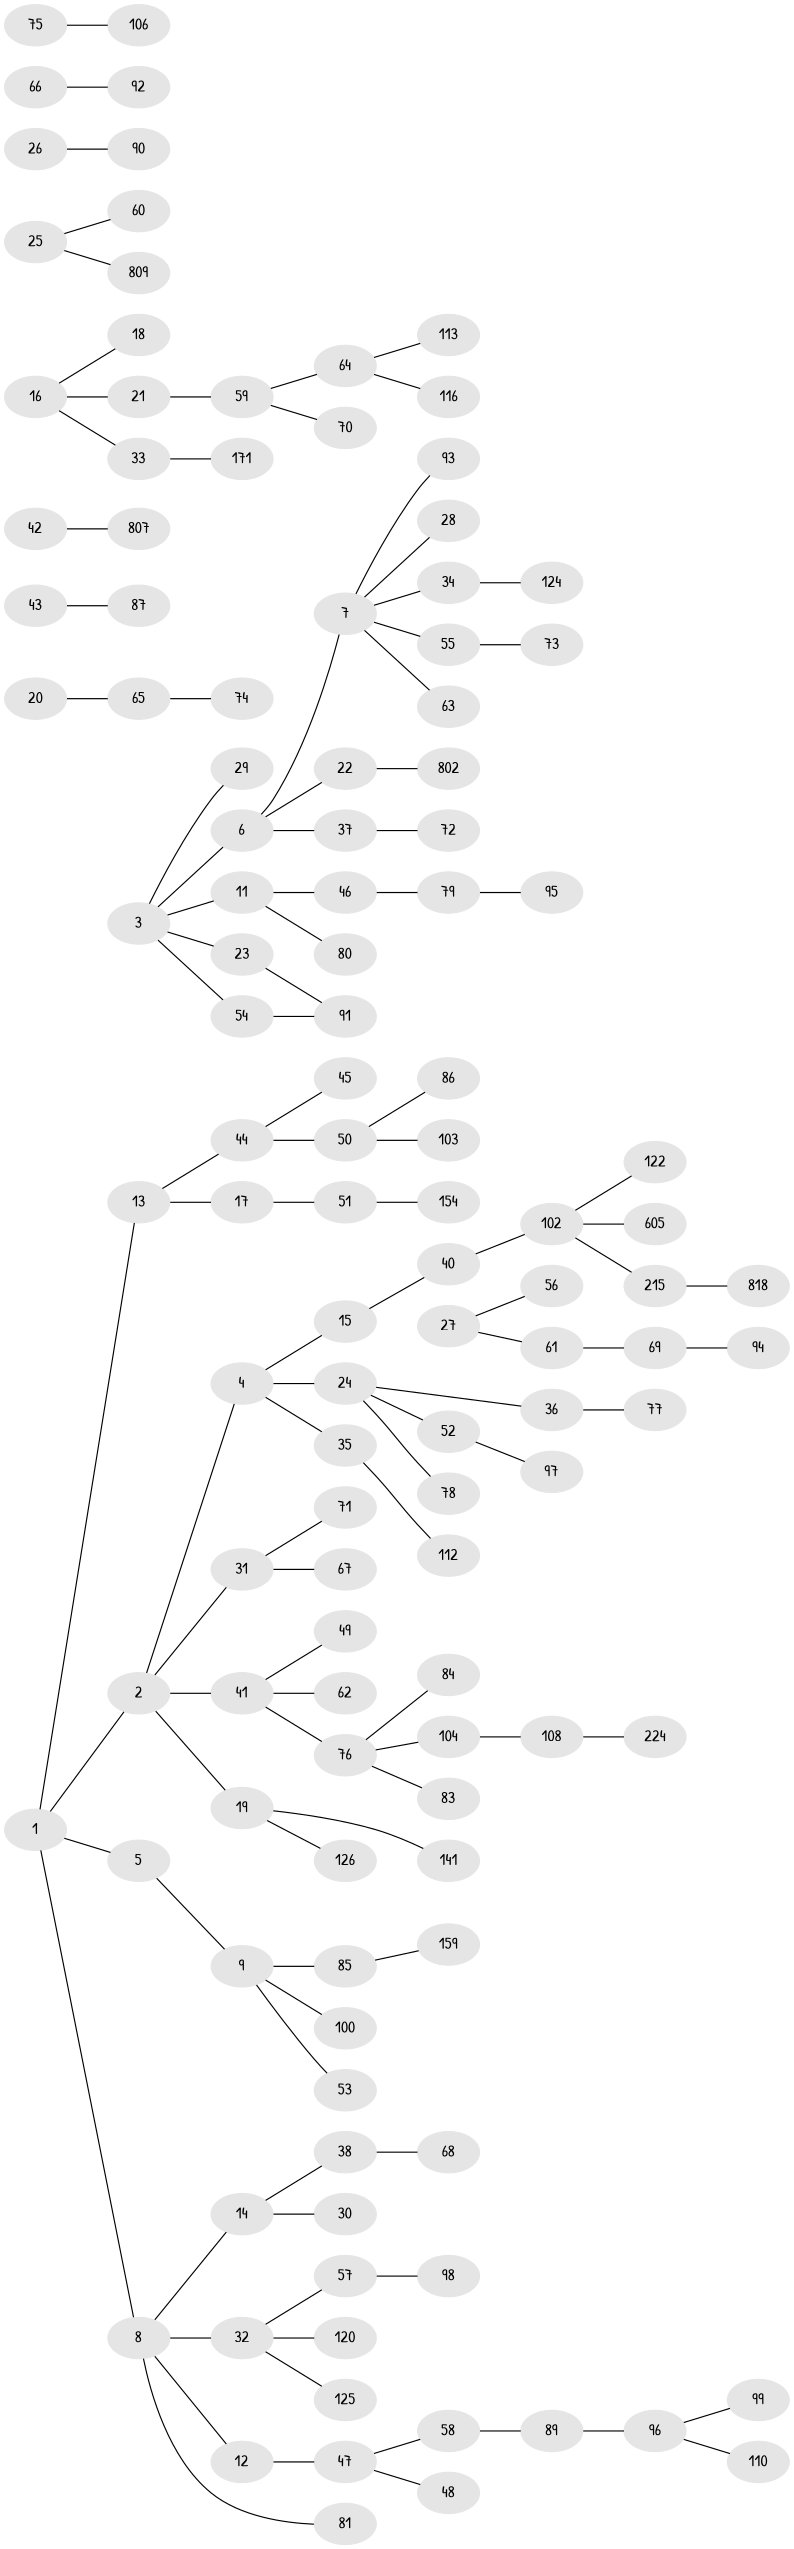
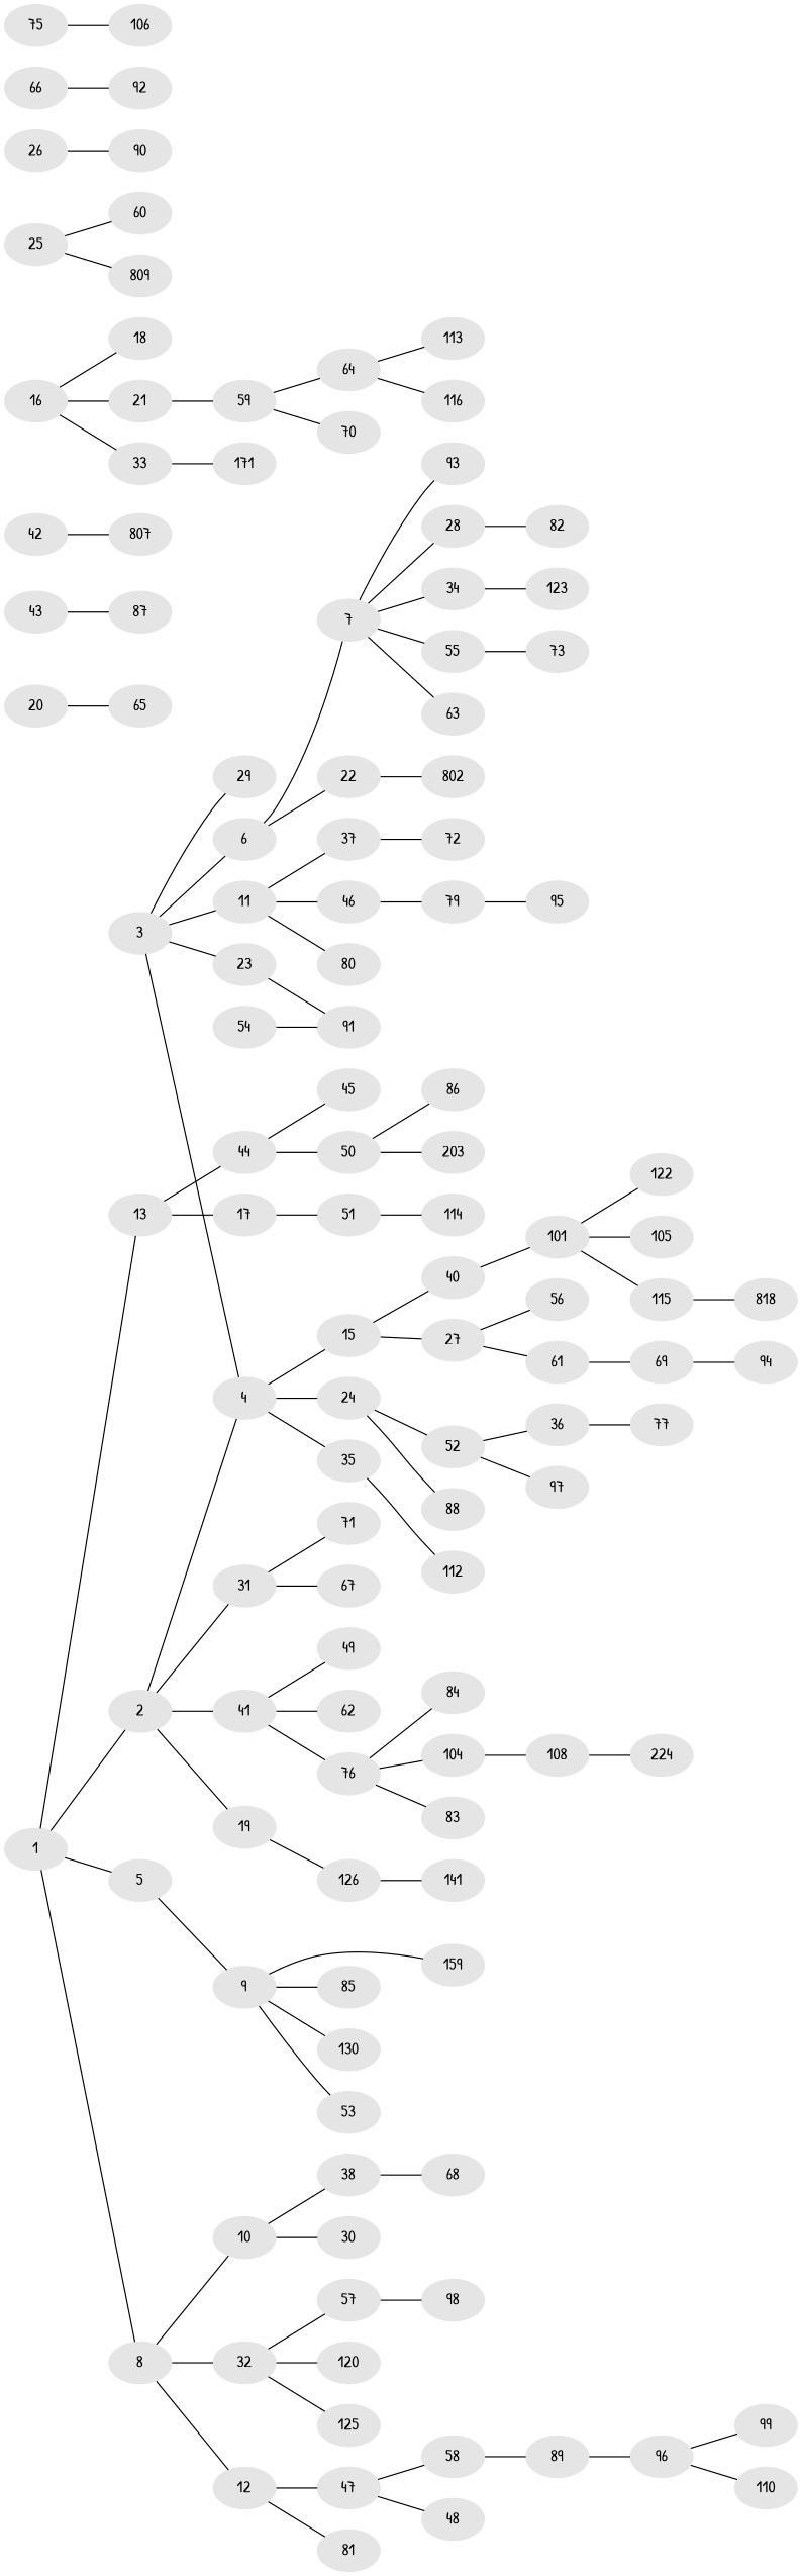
  graph {
    fontname="Patrick Hand"
    rankdir=LR
    node [color=gray90 fontname="Patrick Hand" style=filled]
    edge [fontname="Patrick Hand"]
    1
    2
    5
    8
    13
    4
    19
    31
    41
    9
    12
-   14
+   14 [label=10]
    32
    17
    44
    3
    6
    11
    23
    29
    54
    15
    24
    35
    n25 [label=141]
    126
    67
    71
    49
    62
    76
    7
    22
    37
    46
    80
    91
    27
    40
    36
    52
-   88 [label=78]
+   88
    112
    53
    85
-   100
+   100 [label=130]
    20
    65
    43
    87
    28
    34
    55
    63
    93
    n56 [label=802]
-   123 [label=124]
+   82
+   123
    73
    47
    81
    30
    38
    57
    120
    125
    n67 [label=159]
    n68 [label=807]
    42
    72
    79
    16
    18
    21
    33
    48
    58
    51
    45
    50
    68
    56
    61
    59
    n85 [label=171]
-   114 [label=154]
-   74
+   114
    64
    70
    25
    60
    n92 [label=809]
    77
-   101 [label=102]
+   101
    97
    26
    90
    69
    98
-   105 [label=605]
-   115 [label=215]
+   105
+   115
    122
    83
    84
    104
    66
    92
    86
-   103
+   103 [label=203]
    95
    89
    96
    113
    116
    94
    75
    106
    108
    99
    110
    n121 [label=818]
    n122 [label=224]
    1 -- 2
    1 -- 5
    1 -- 8
    1 -- 13
    2 -- 4
    2 -- 19
    2 -- 31
    2 -- 41
    5 -- 9
    8 -- 12
    8 -- 14
    8 -- 32
    13 -- 17
    13 -- 44
    4 -- 15
    4 -- 24
    4 -- 35
-   19 -- n25
+   126 -- n25
    19 -- 126
    31 -- 67
    31 -- 71
    41 -- 49
    41 -- 62
    41 -- 76
    9 -- 53
    9 -- 85
    9 -- 100
    12 -- 47
-   8 -- 81
+   12 -- 81
    14 -- 30
    14 -- 38
    32 -- 57
    32 -- 120
    32 -- 125
    17 -- 51
    44 -- 45
    44 -- 50
    3 -- 6
    3 -- 11
    3 -- 23
    3 -- 29
-   3 -- 54
+   3 -- 4
    6 -- 7
    6 -- 22
-   6 -- 37
+   11 -- 37
    11 -- 46
    11 -- 80
    23 -- 91
    54 -- 91
+   15 -- 27
    15 -- 40
-   24 -- 36
+   52 -- 36
    24 -- 52
    24 -- 88
    35 -- 112
    76 -- 83
    76 -- 84
    76 -- 104
    7 -- 28
    7 -- 34
    7 -- 55
    7 -- 63
    7 -- 93
    22 -- n56
    37 -- 72
    46 -- 79
    27 -- 56
    27 -- 61
    40 -- 101
    36 -- 77
    52 -- 97
-   85 -- n67
+   9 -- n67
    20 -- 65
-   65 -- 74
    43 -- 87
+   28 -- 82
    34 -- 123
    55 -- 73
    47 -- 48
    47 -- 58
    38 -- 68
    57 -- 98
    42 -- n68
    79 -- 95
    16 -- 18
    16 -- 21
    16 -- 33
    21 -- 59
    33 -- n85
    58 -- 89
    51 -- 114
    50 -- 86
    50 -- 103
    61 -- 69
    59 -- 64
    59 -- 70
    64 -- 113
    64 -- 116
    25 -- 60
    25 -- n92
    101 -- 105
    101 -- 115
    101 -- 122
    26 -- 90
    69 -- 94
    115 -- n121
    104 -- 108
    66 -- 92
    89 -- 96
    96 -- 99
    96 -- 110
    75 -- 106
    108 -- n122
  }
